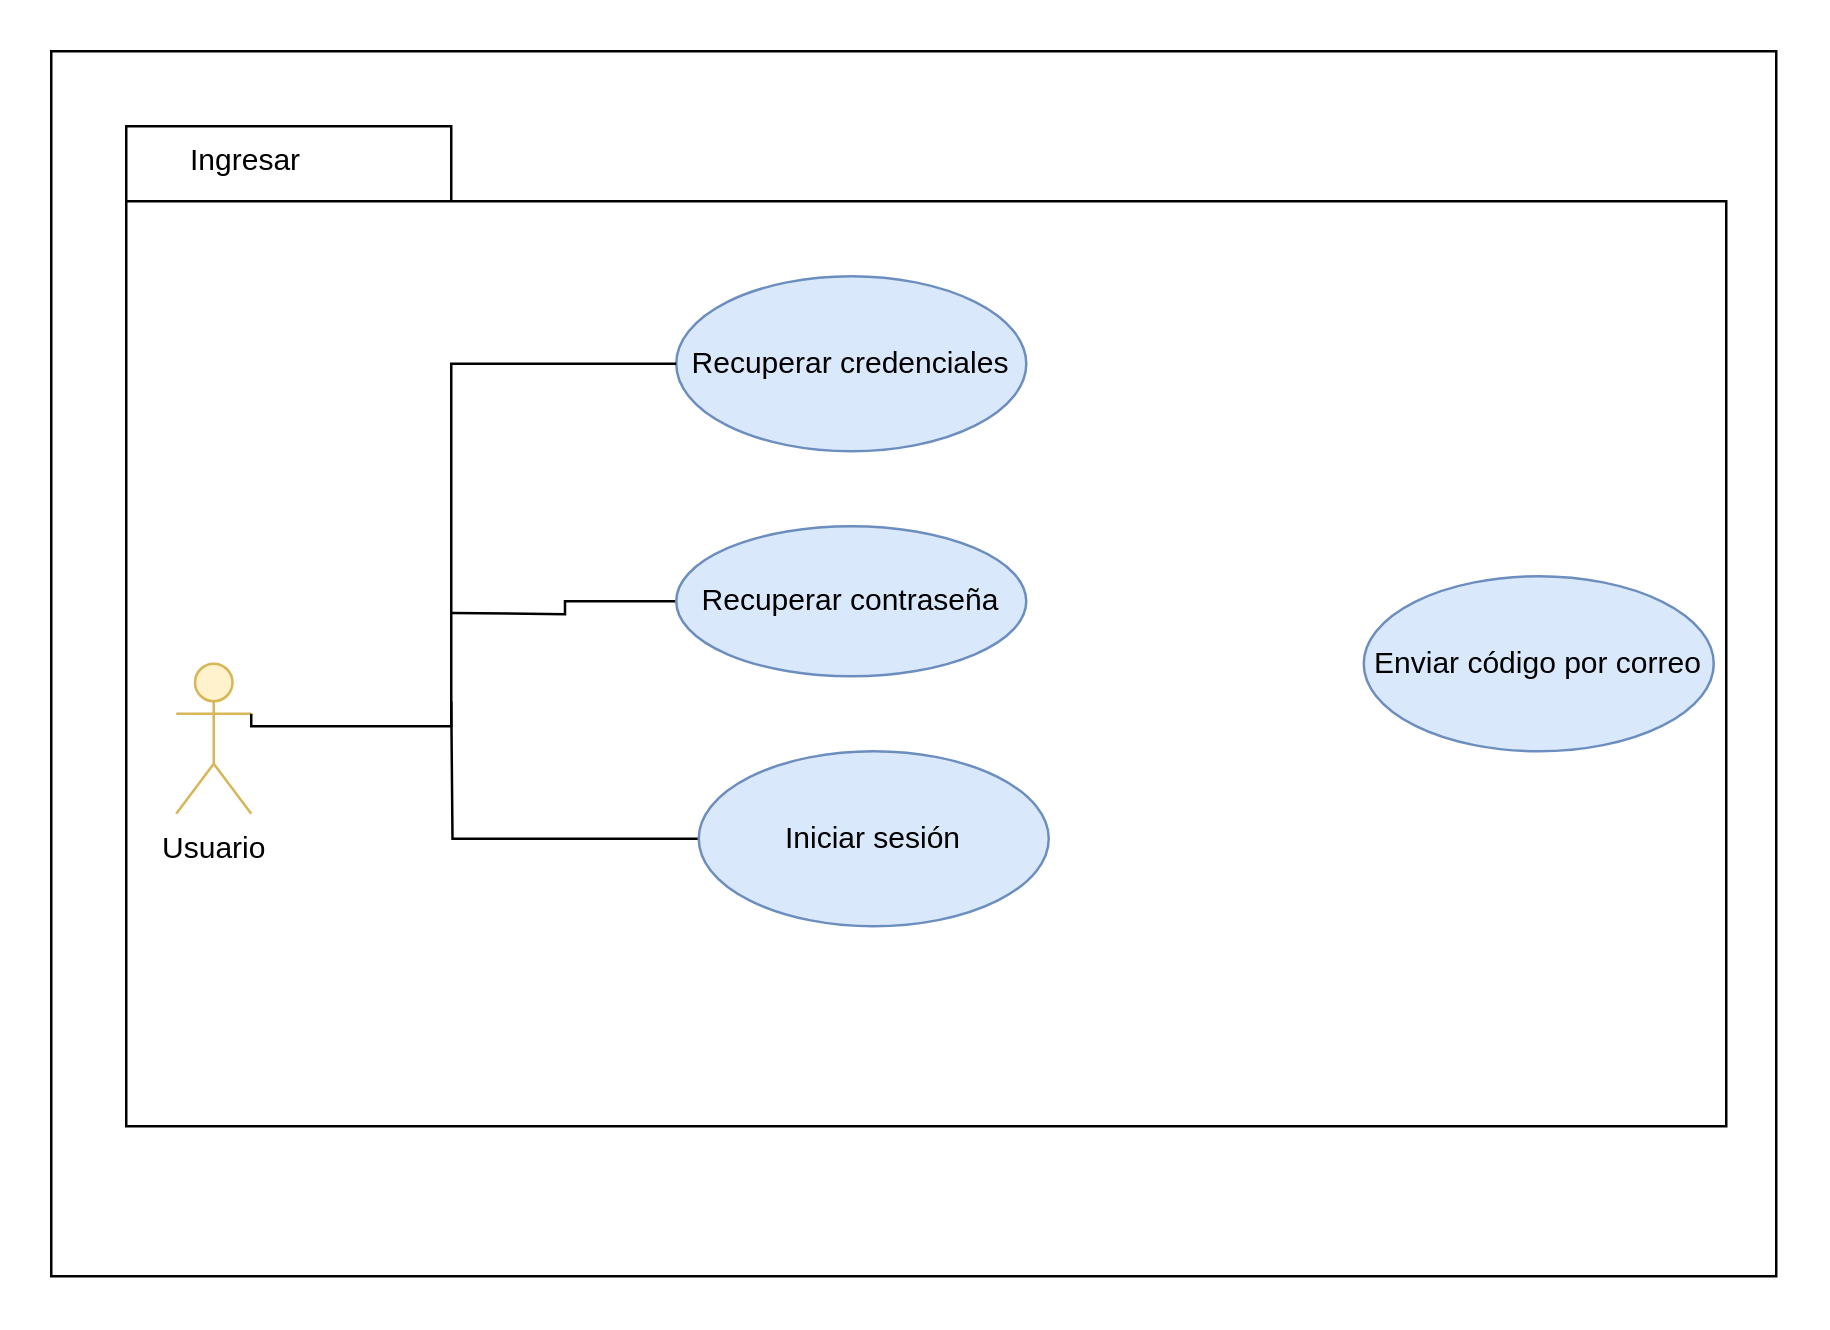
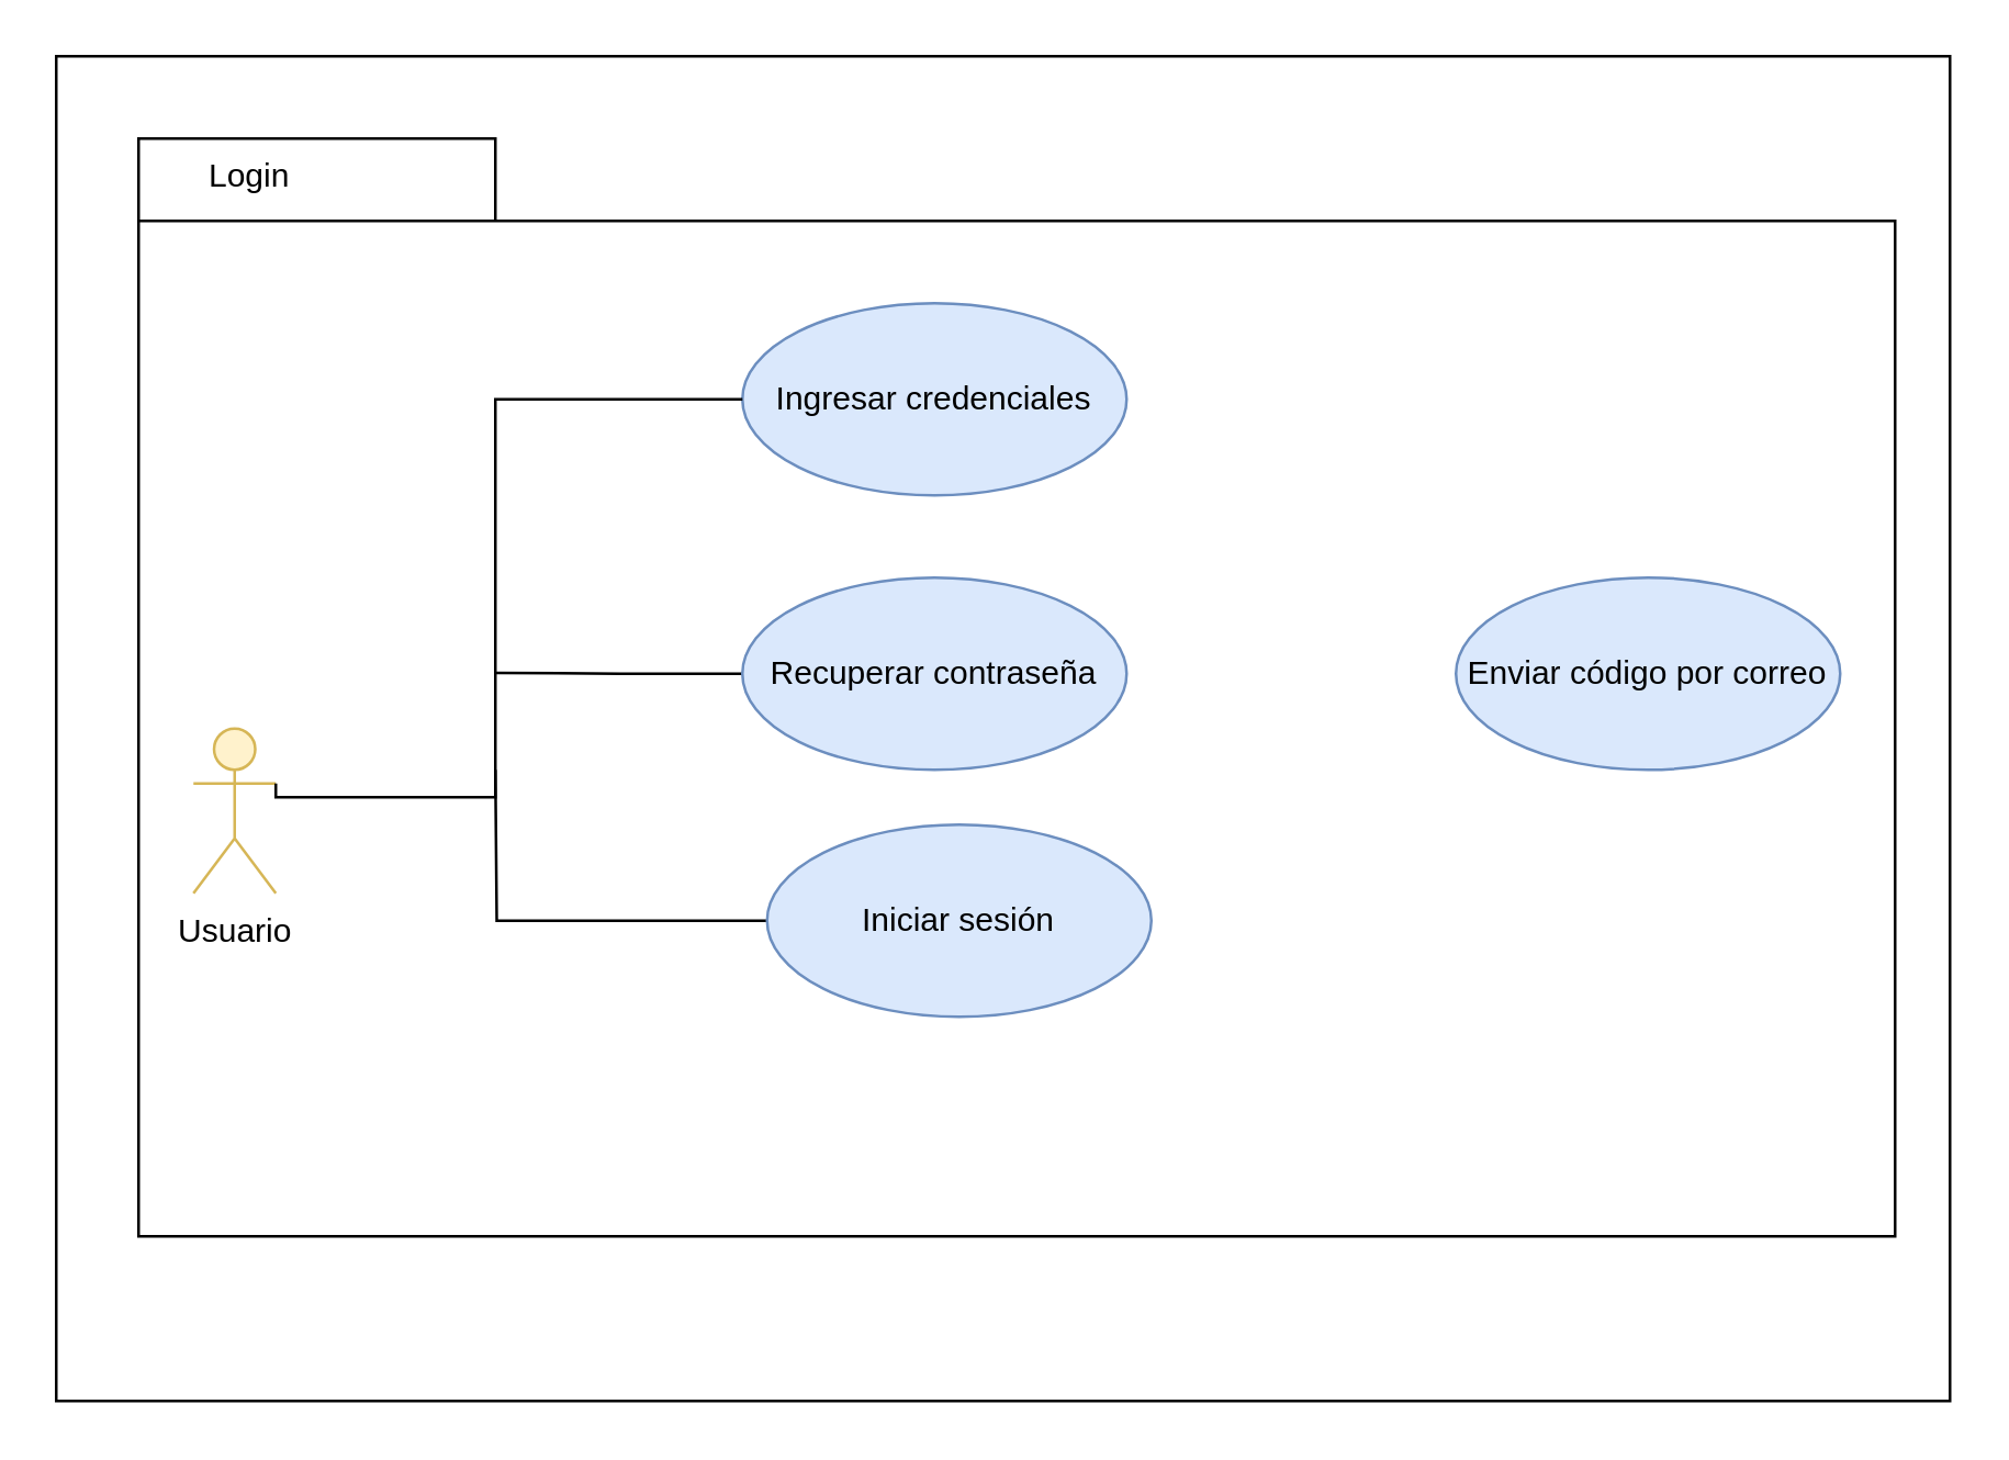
  <mxCell id="0" />
  <mxCell id="1" parent="0" />
  <mxCell id="2" value="" style="html=1;" vertex="1" parent="1"><mxGeometry x="20" y="20" width="690" height="490" as="geometry" /></mxCell>
  <mxCell id="3" value="" style="shape=folder;fontStyle=1;spacingTop=10;tabWidth=130;tabHeight=30;tabPosition=left;html=1;" vertex="1" parent="1"><mxGeometry x="50" y="50" width="640" height="400" as="geometry" /></mxCell>
- <mxCell id="4" value="Recuperar credenciales" style="ellipse;whiteSpace=wrap;html=1;fillColor=#dae8fc;strokeColor=#6c8ebf;" vertex="1" parent="1"><mxGeometry x="270" y="110" width="140" height="70" as="geometry" /></mxCell>
+ <mxCell id="4" value="Ingresar credenciales" style="ellipse;whiteSpace=wrap;html=1;fillColor=#dae8fc;strokeColor=#6c8ebf;" vertex="1" parent="1"><mxGeometry x="270" y="110" width="140" height="70" as="geometry" /></mxCell>
  <mxCell id="5" style="edgeStyle=orthogonalEdgeStyle;rounded=0;orthogonalLoop=1;jettySize=auto;html=1;exitX=0;exitY=0.5;exitDx=0;exitDy=0;endArrow=none;endFill=0;" edge="1" parent="1" source="6"><mxGeometry relative="1" as="geometry"><mxPoint x="180" y="244.667" as="targetPoint" /></mxGeometry></mxCell>
- <mxCell id="6" value="Recuperar contraseña" style="ellipse;whiteSpace=wrap;html=1;fillColor=#dae8fc;strokeColor=#6c8ebf;" vertex="1" parent="1"><mxGeometry x="270" y="210" width="140" height="60" as="geometry" /></mxCell>
+ <mxCell id="6" value="Recuperar contraseña" style="ellipse;whiteSpace=wrap;html=1;fillColor=#dae8fc;strokeColor=#6c8ebf;" vertex="1" parent="1"><mxGeometry x="270" y="210" width="140" height="70" as="geometry" /></mxCell>
  <mxCell id="7" value="Usuario" style="shape=umlActor;verticalLabelPosition=bottom;verticalAlign=top;html=1;fillColor=#fff2cc;strokeColor=#d6b656;" vertex="1" parent="1"><mxGeometry x="70" y="265" width="30" height="60" as="geometry" /></mxCell>
  <mxCell id="8" value="" style="endArrow=none;endFill=0;html=1;edgeStyle=orthogonalEdgeStyle;align=left;verticalAlign=top;rounded=0;exitX=1;exitY=0.333;exitDx=0;exitDy=0;exitPerimeter=0;" edge="1" parent="1" source="7"><mxGeometry x="-1" relative="1" as="geometry"><mxPoint x="175" y="250" as="sourcePoint" /><mxPoint x="270" y="145" as="targetPoint" /><Array as="points"><mxPoint x="180" y="290" /><mxPoint x="180" y="145" /></Array><mxPoint as="offset" /></mxGeometry></mxCell>
- <mxCell id="9" value="Ingresar" style="text;strokeColor=none;fillColor=none;align=left;verticalAlign=top;spacingLeft=4;spacingRight=4;overflow=hidden;rotatable=0;points=[[0,0.5],[1,0.5]];portConstraint=eastwest;" vertex="1" parent="1"><mxGeometry x="70" y="50" width="120" height="26" as="geometry" /></mxCell>
+ <mxCell id="9" value="Login" style="text;strokeColor=none;fillColor=none;align=left;verticalAlign=top;spacingLeft=4;spacingRight=4;overflow=hidden;rotatable=0;points=[[0,0.5],[1,0.5]];portConstraint=eastwest;" vertex="1" parent="1"><mxGeometry x="70" y="50" width="120" height="26" as="geometry" /></mxCell>
  <mxCell id="10" style="edgeStyle=orthogonalEdgeStyle;rounded=0;orthogonalLoop=1;jettySize=auto;html=1;endArrow=none;endFill=0;" edge="1" parent="1" source="11"><mxGeometry relative="1" as="geometry"><mxPoint x="180" y="280" as="targetPoint" /></mxGeometry></mxCell>
  <mxCell id="11" value="Iniciar sesión" style="ellipse;whiteSpace=wrap;html=1;fillColor=#dae8fc;strokeColor=#6c8ebf;" vertex="1" parent="1"><mxGeometry x="279" y="300" width="140" height="70" as="geometry" /></mxCell>
- <mxCell id="12" value="Enviar código por correo" style="ellipse;whiteSpace=wrap;html=1;fillColor=#dae8fc;strokeColor=#6c8ebf;" vertex="1" parent="1"><mxGeometry x="545" y="230" width="140" height="70" as="geometry" /></mxCell>
+ <mxCell id="12" value="Enviar código por correo" style="ellipse;whiteSpace=wrap;html=1;fillColor=#dae8fc;strokeColor=#6c8ebf;" vertex="1" parent="1"><mxGeometry x="530" y="210" width="140" height="70" as="geometry" /></mxCell>
